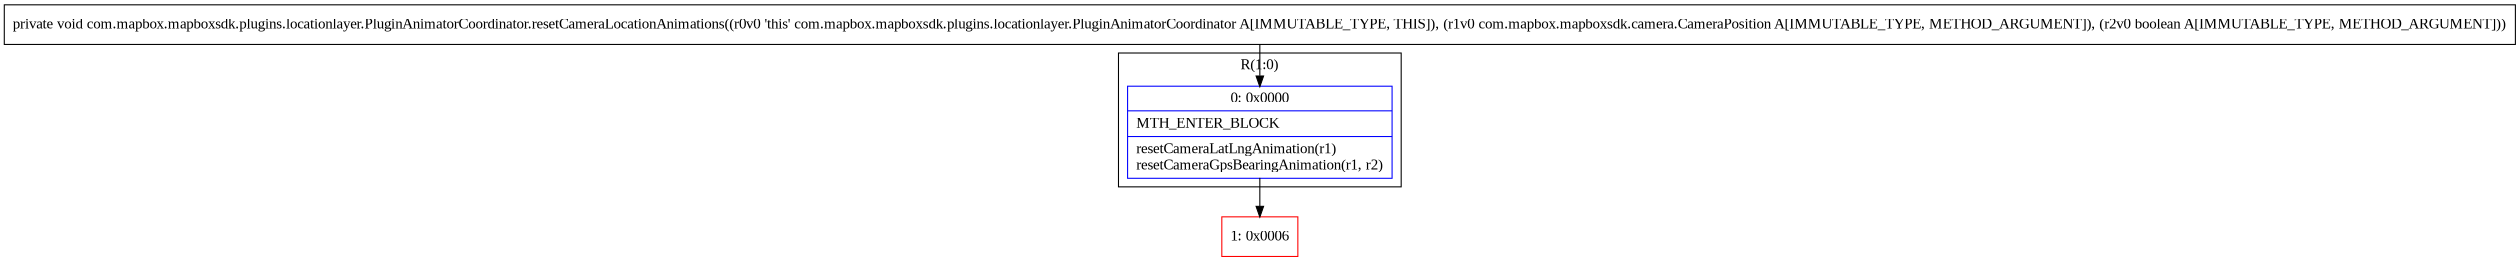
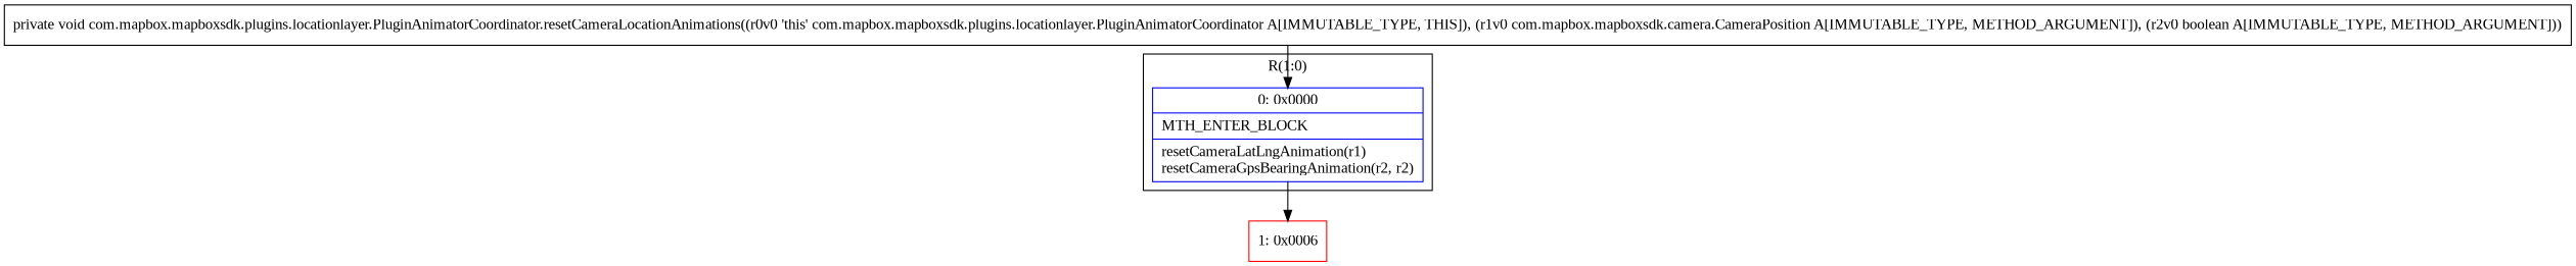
  digraph {
    fontname="Liberation Serif"
    node [shape=record fontname="Liberation Serif"]
    edge [fontname="Liberation Serif"]
-   n1 [color=blue label="{0\:\ 0x0000|MTH_ENTER_BLOCK\l|resetCameraLatLngAnimation(r1)\lresetCameraGpsBearingAnimation(r1, r2)\l}"]
+   n1 [color=blue label="{0\:\ 0x0000|MTH_ENTER_BLOCK\l|resetCameraLatLngAnimation(r1)\lresetCameraGpsBearingAnimation(r2, r2)\l}"]
    n2 [color=red label="{1\:\ 0x0006}"]
    n3 [label="{private void com.mapbox.mapboxsdk.plugins.locationlayer.PluginAnimatorCoordinator.resetCameraLocationAnimations((r0v0 'this' com.mapbox.mapboxsdk.plugins.locationlayer.PluginAnimatorCoordinator A[IMMUTABLE_TYPE, THIS]), (r1v0 com.mapbox.mapboxsdk.camera.CameraPosition A[IMMUTABLE_TYPE, METHOD_ARGUMENT]), (r2v0 boolean A[IMMUTABLE_TYPE, METHOD_ARGUMENT])) }"]
    subgraph cluster_1 {
      label="R(1:0)"
      n1
    }
    n1 -> n2
    n3 -> n1
  }
